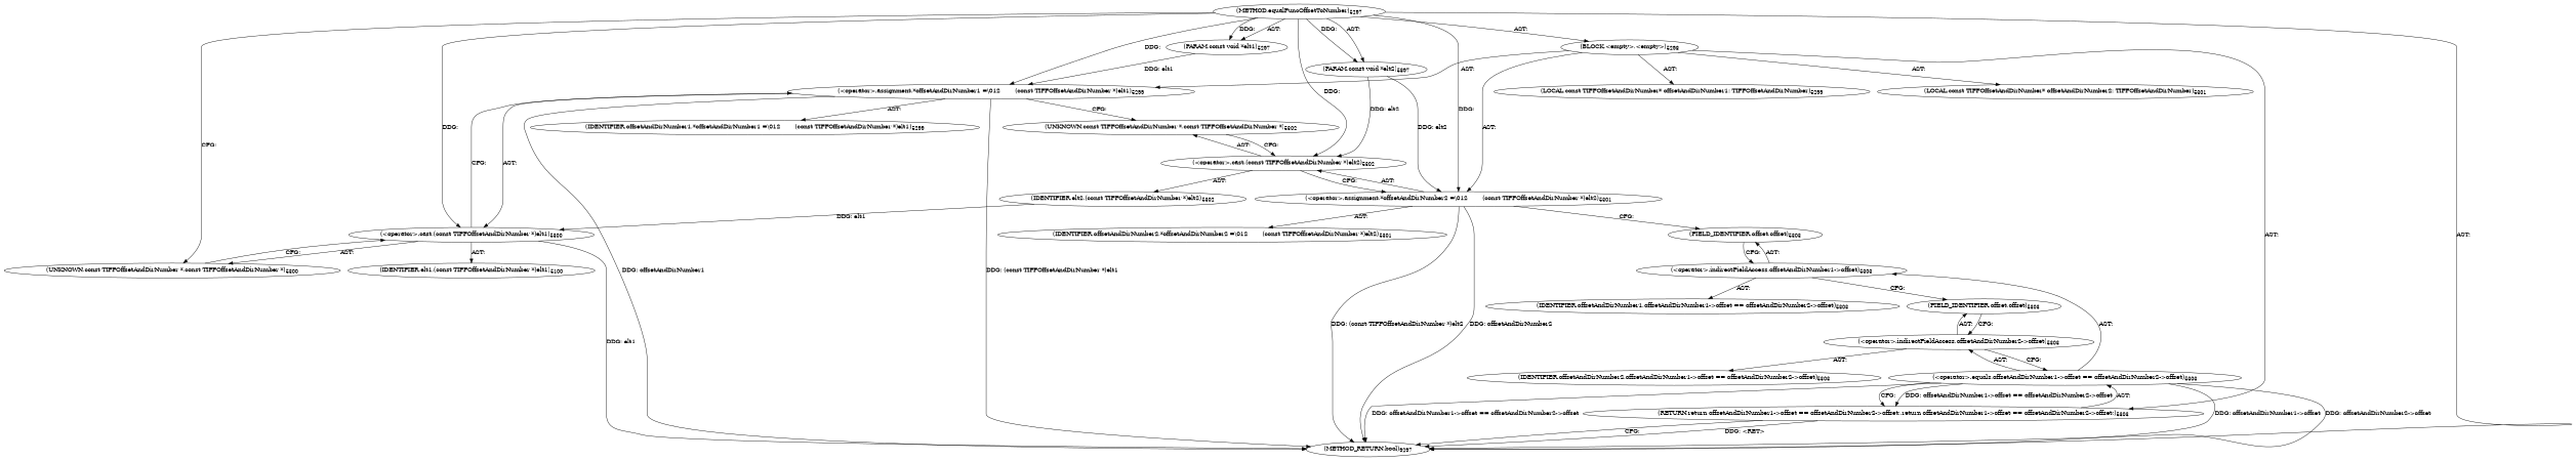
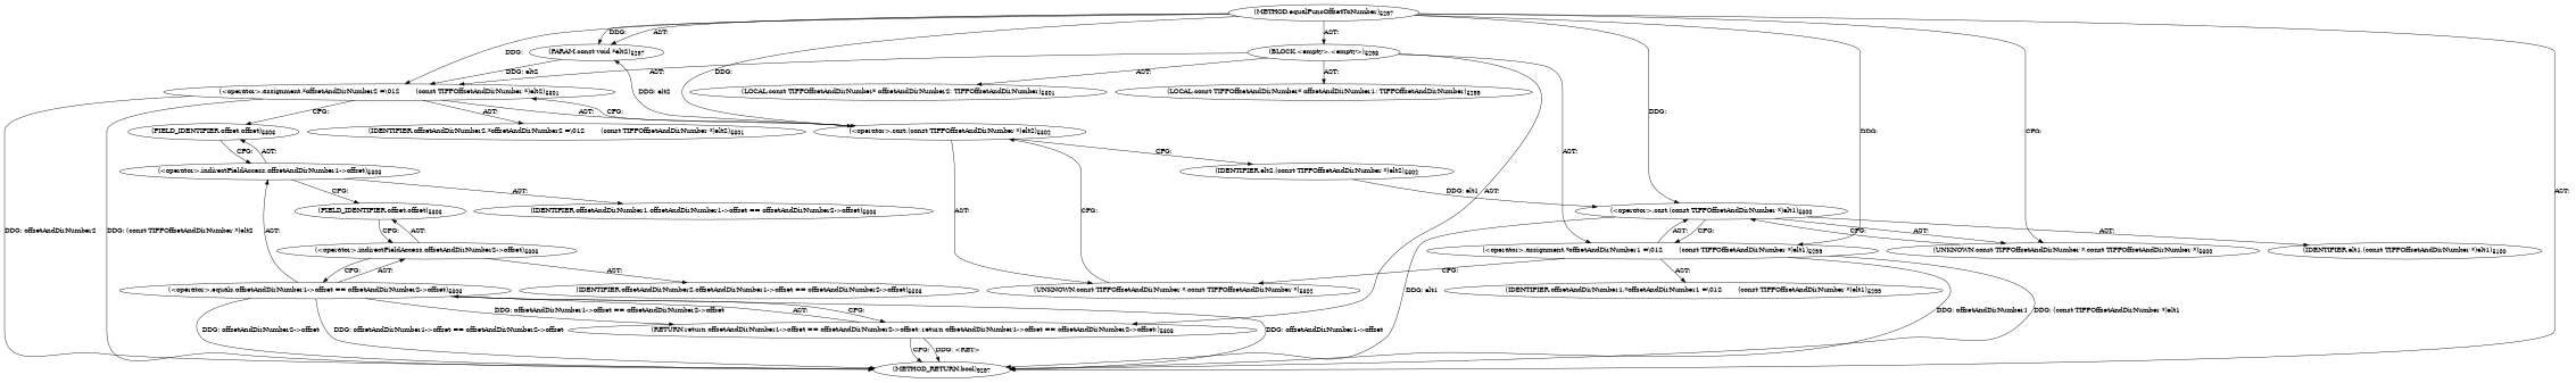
  digraph {
    n1 [label=<(METHOD,equalFuncOffsetToNumber)<SUB>5297</SUB>>]
-   n2 [label=<(PARAM,const void *elt1)<SUB>5297</SUB>>]
-   n3 [label=<(PARAM,const void *elt2)<SUB>5897</SUB>>]
+   n3 [label=<(PARAM,const void *elt2)<SUB>5297</SUB>>]
    n4 [label=<(BLOCK,&lt;empty&gt;,&lt;empty&gt;)<SUB>5298</SUB>>]
    n5 [label=<(&lt;operator&gt;.assignment,*offsetAndDirNumber1 =\012        (const TIFFOffsetAndDirNumber *)elt1)<SUB>5299</SUB>>]
    n6 [label=<(&lt;operator&gt;.cast,(const TIFFOffsetAndDirNumber *)elt1)<SUB>5300</SUB>>]
    n7 [label=<(UNKNOWN,const TIFFOffsetAndDirNumber *,const TIFFOffsetAndDirNumber *)<SUB>5300</SUB>>]
    n8 [label=<(&lt;operator&gt;.assignment,*offsetAndDirNumber2 =\012        (const TIFFOffsetAndDirNumber *)elt2)<SUB>5301</SUB>>]
    n9 [label=<(&lt;operator&gt;.cast,(const TIFFOffsetAndDirNumber *)elt2)<SUB>5302</SUB>>]
    n10 [label=<(METHOD_RETURN,bool)<SUB>9297</SUB>>]
    n11 [label=<(LOCAL,const TIFFOffsetAndDirNumber* offsetAndDirNumber1: TIFFOffsetAndDirNumber)<SUB>5299</SUB>>]
    n12 [label=<(LOCAL,const TIFFOffsetAndDirNumber* offsetAndDirNumber2: TIFFOffsetAndDirNumber)<SUB>5301</SUB>>]
    n13 [label=<(RETURN,return offsetAndDirNumber1-&gt;offset == offsetAndDirNumber2-&gt;offset;,return offsetAndDirNumber1-&gt;offset == offsetAndDirNumber2-&gt;offset;)<SUB>5303</SUB>>]
    n14 [label=<(IDENTIFIER,offsetAndDirNumber1,*offsetAndDirNumber1 =\012        (const TIFFOffsetAndDirNumber *)elt1)<SUB>5299</SUB>>]
    n15 [label=<(UNKNOWN,const TIFFOffsetAndDirNumber *,const TIFFOffsetAndDirNumber *)<SUB>5302</SUB>>]
    n16 [label=<(IDENTIFIER,elt1,(const TIFFOffsetAndDirNumber *)elt1)<SUB>5100</SUB>>]
    n17 [label=<(IDENTIFIER,offsetAndDirNumber2,*offsetAndDirNumber2 =\012        (const TIFFOffsetAndDirNumber *)elt2)<SUB>5301</SUB>>]
    n18 [label=<(FIELD_IDENTIFIER,offset,offset)<SUB>5303</SUB>>]
    n19 [label=<(IDENTIFIER,elt2,(const TIFFOffsetAndDirNumber *)elt2)<SUB>5302</SUB>>]
    n20 [label=<(&lt;operator&gt;.equals,offsetAndDirNumber1-&gt;offset == offsetAndDirNumber2-&gt;offset)<SUB>5303</SUB>>]
    n21 [label=<(&lt;operator&gt;.indirectFieldAccess,offsetAndDirNumber1-&gt;offset)<SUB>5303</SUB>>]
    n22 [label=<(&lt;operator&gt;.indirectFieldAccess,offsetAndDirNumber2-&gt;offset)<SUB>5303</SUB>>]
    n23 [label=<(IDENTIFIER,offsetAndDirNumber1,offsetAndDirNumber1-&gt;offset == offsetAndDirNumber2-&gt;offset)<SUB>5303</SUB>>]
    n24 [label=<(FIELD_IDENTIFIER,offset,offset)<SUB>5303</SUB>>]
    n25 [label=<(IDENTIFIER,offsetAndDirNumber2,offsetAndDirNumber1-&gt;offset == offsetAndDirNumber2-&gt;offset)<SUB>5303</SUB>>]
-   n1 -> n2 [label="AST: "]
-   n1 -> n2 [label="DDG: "]
    n1 -> n3 [label="AST: "]
    n1 -> n3 [label="DDG: "]
    n1 -> n4 [label="AST: "]
    n1 -> n5 [label="DDG: "]
    n1 -> n6 [label="DDG: "]
    n1 -> n7 [label="CFG: "]
    n1 -> n8 [label="DDG: "]
    n1 -> n9 [label="DDG: "]
    n1 -> n10 [label="AST: "]
-   n2 -> n5 [label="DDG: elt1"]
    n3 -> n8 [label="DDG: elt2"]
-   n3 -> n9 [label="DDG: elt2"]
+   n9 -> n3 [label="DDG: elt2"]
    n4 -> n5 [label="AST: "]
    n4 -> n8 [label="AST: "]
    n4 -> n11 [label="AST: "]
    n4 -> n12 [label="AST: "]
    n4 -> n13 [label="AST: "]
    n5 -> n6 [label="AST: "]
    n5 -> n10 [label="DDG: offsetAndDirNumber1"]
    n5 -> n10 [label="DDG: (const TIFFOffsetAndDirNumber *)elt1"]
    n5 -> n14 [label="AST: "]
    n5 -> n15 [label="CFG: "]
    n6 -> n5 [label="CFG: "]
    n6 -> n7 [label="AST: "]
    n6 -> n10 [label="DDG: elt1"]
    n6 -> n16 [label="AST: "]
    n7 -> n6 [label="CFG: "]
    n8 -> n9 [label="AST: "]
    n8 -> n10 [label="DDG: offsetAndDirNumber2"]
    n8 -> n10 [label="DDG: (const TIFFOffsetAndDirNumber *)elt2"]
    n8 -> n17 [label="AST: "]
    n8 -> n18 [label="CFG: "]
    n9 -> n8 [label="CFG: "]
    n9 -> n15 [label="AST: "]
-   n9 -> n19 [label="AST: "]
+   n9 -> n19 [label="CFG: "]
    n13 -> n10 [label="CFG: "]
    n13 -> n10 [label="DDG: &lt;RET&gt;"]
    n13 -> n20 [label="AST: "]
    n15 -> n9 [label="CFG: "]
    n18 -> n21 [label="CFG: "]
    n19 -> n6 [label="DDG: elt1"]
    n20 -> n10 [label="DDG: offsetAndDirNumber1-&gt;offset"]
    n20 -> n10 [label="DDG: offsetAndDirNumber2-&gt;offset"]
    n20 -> n10 [label="DDG: offsetAndDirNumber1-&gt;offset == offsetAndDirNumber2-&gt;offset"]
    n20 -> n13 [label="CFG: "]
    n20 -> n13 [label="DDG: offsetAndDirNumber1-&gt;offset == offsetAndDirNumber2-&gt;offset"]
    n20 -> n21 [label="AST: "]
    n20 -> n22 [label="AST: "]
    n21 -> n18 [label="AST: "]
    n21 -> n23 [label="AST: "]
    n21 -> n24 [label="CFG: "]
    n22 -> n20 [label="CFG: "]
    n22 -> n24 [label="AST: "]
    n22 -> n25 [label="AST: "]
    n24 -> n22 [label="CFG: "]
  }
